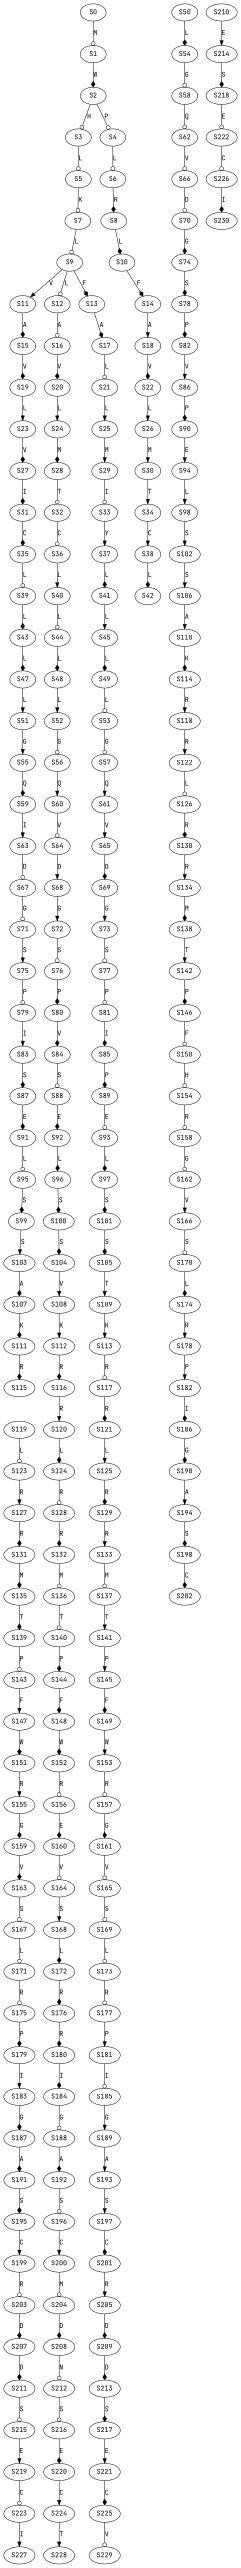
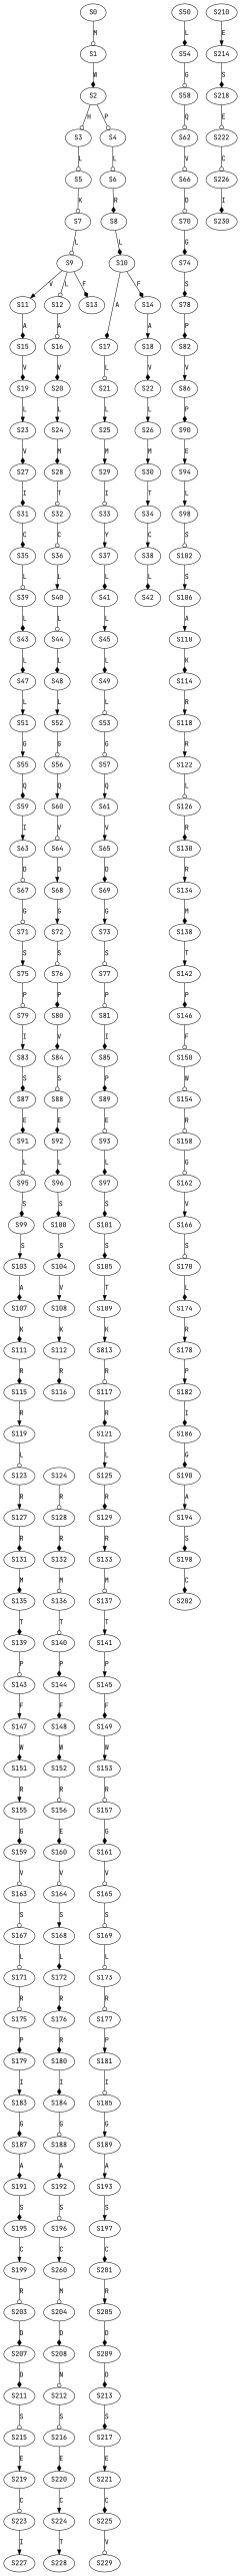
  strict digraph {
    fontname="JetBrains Mono"
    node [fontname="JetBrains Mono"]
    edge [arrowhead=diamond fontname="JetBrains Mono"]
    S0
    S1
    S2
    S3
    S4
    S5
    S6
    S7
    S8
    S9
    S10
    S11
    S12
    S13
    S14
    S15
    S16
    S17
    S18
    S19
    S20
    S21
    S22
    S23
    S24
    S25
    S26
    S27
    S28
    S29
    S30
    S31
    S32
    S33
    S34
    S35
    S36
    S37
    S38
    S39
    S40
    S41
    S42
    S43
    S44
    S45
    S47
    S48
    S49
    S51
    S52
    S53
    S50
    S54
    S55
    S56
    S57
    S58
    S59
    S60
    S61
    S62
    S63
    S64
    S65
    S66
    S67
    S68
    S69
    S70
    S71
    S72
    S73
    S74
    S75
    S76
    S77
    S78
    S79
    S80
    S81
    S82
    S83
    S84
    S85
    S86
    S87
    S88
    S89
    S90
    S91
    S92
    S93
    S94
    S95
    S96
    S97
    S98
    S99
    S100
    S101
    S102
    S103
    S104
    S105
    S106
    S107
    S108
    S109
    S110
    S111
    S112
-   S113
+   S113 [label=S813]
    S114
    S115
    S116
    S117
    S118
    S119
-   S120
    S121
    S122
    S123
    S124
    S125
    S126
    S127
    S128
    S129
    S130
    S131
    S132
    S133
    S134
    S135
    S136
    S137
    S138
    S139
    S140
    S141
    S142
    S143
    S144
    S145
    S146
    S147
    S148
    S149
    S150
    S151
    S152
    S153
    S154
    S155
    S156
    S157
    S158
    S159
    S160
    S161
    S162
    S163
    S164
    S165
    S166
    S167
    S168
    S169
    S170
    S171
    S172
    S173
    S174
    S175
    S176
    S177
    S178
    S179
    S180
    S181
    S182
    S183
    S184
    S185
    S186
    S187
    S188
    S189
    S190
    S191
    S192
    S193
    S194
    S195
    S196
    S197
    S198
    S199
-   S200
+   S200 [label=S260]
    S201
    S202
    S203
    S204
    S205
    S207
    S208
    S209
    S211
    S212
    S213
    S210
    S214
    S215
    S216
    S217
    S218
    S219
    S220
    S221
    S222
    S223
    S224
    S225
    S226
    S227
    S228
    S229
    S230
    S0 -> S1 [arrowhead=odot label=M]
    S1 -> S2 [label=W]
    S2 -> S3 [arrowhead=odot label=H]
    S2 -> S4 [arrowhead=odot label=P]
    S3 -> S5 [arrowhead=odot label=L]
    S4 -> S6 [arrowhead=odot label=L]
    S5 -> S7 [arrowhead=odot label=K]
    S6 -> S8 [label=R]
    S7 -> S9 [arrowhead=odot label=L]
    S8 -> S10 [label=L]
    S9 -> S11 [arrowhead=normal label=V]
    S9 -> S12 [arrowhead=odot label=L]
    S9 -> S13 [label=F]
    S10 -> S14 [label=F]
    S11 -> S15 [label=A]
    S12 -> S16 [arrowhead=odot label=A]
-   S13 -> S17 [label=A]
+   S10 -> S17 [label=A]
    S14 -> S18 [arrowhead=normal label=A]
    S15 -> S19 [label=V]
    S16 -> S20 [label=V]
    S17 -> S21 [arrowhead=odot label=L]
    S18 -> S22 [label=V]
    S19 -> S23 [arrowhead=normal label=L]
    S20 -> S24 [arrowhead=normal label=L]
    S21 -> S25 [arrowhead=normal label=L]
    S22 -> S26 [arrowhead=normal label=L]
    S23 -> S27 [label=V]
    S24 -> S28 [label=M]
    S25 -> S29 [arrowhead=normal label=M]
    S26 -> S30 [arrowhead=normal label=M]
    S27 -> S31 [label=I]
    S28 -> S32 [arrowhead=odot label=T]
    S29 -> S33 [arrowhead=odot label=I]
    S30 -> S34 [arrowhead=normal label=T]
    S31 -> S35 [label=C]
    S32 -> S36 [arrowhead=odot label=C]
    S33 -> S37 [arrowhead=normal label=Y]
    S34 -> S38 [arrowhead=normal label=C]
    S35 -> S39 [arrowhead=odot label=L]
    S36 -> S40 [arrowhead=normal label=L]
    S37 -> S41 [label=L]
    S38 -> S42 [label=L]
    S39 -> S43 [label=L]
    S40 -> S44 [arrowhead=odot label=L]
    S41 -> S45 [arrowhead=normal label=L]
    S43 -> S47 [label=L]
    S44 -> S48 [label=L]
    S45 -> S49 [label=L]
    S47 -> S51 [arrowhead=normal label=L]
    S48 -> S52 [arrowhead=normal label=L]
    S49 -> S53 [arrowhead=odot label=L]
    S51 -> S55 [arrowhead=normal label=G]
    S52 -> S56 [arrowhead=odot label=G]
    S53 -> S57 [arrowhead=odot label=G]
    S50 -> S54 [label=L]
    S54 -> S58 [arrowhead=odot label=G]
    S55 -> S59 [label=Q]
    S56 -> S60 [arrowhead=normal label=Q]
    S57 -> S61 [arrowhead=normal label=Q]
    S58 -> S62 [arrowhead=odot label=Q]
    S59 -> S63 [arrowhead=normal label=I]
    S60 -> S64 [arrowhead=odot label=V]
    S61 -> S65 [arrowhead=normal label=V]
    S62 -> S66 [arrowhead=odot label=V]
    S63 -> S67 [arrowhead=odot label=D]
    S64 -> S68 [arrowhead=normal label=D]
    S65 -> S69 [label=D]
    S66 -> S70 [arrowhead=odot label=D]
    S67 -> S71 [arrowhead=odot label=G]
    S68 -> S72 [arrowhead=normal label=G]
    S69 -> S73 [arrowhead=normal label=G]
    S70 -> S74 [label=G]
    S71 -> S75 [arrowhead=normal label=S]
    S72 -> S76 [arrowhead=odot label=S]
    S73 -> S77 [arrowhead=odot label=S]
    S74 -> S78 [label=S]
    S75 -> S79 [arrowhead=odot label=P]
    S76 -> S80 [label=P]
    S77 -> S81 [arrowhead=odot label=P]
    S78 -> S82 [label=P]
    S79 -> S83 [arrowhead=normal label=I]
    S80 -> S84 [label=V]
    S81 -> S85 [label=I]
    S82 -> S86 [arrowhead=normal label=V]
    S83 -> S87 [label=S]
    S84 -> S88 [arrowhead=odot label=S]
    S85 -> S89 [label=P]
    S86 -> S90 [label=P]
    S87 -> S91 [label=E]
    S88 -> S92 [label=E]
    S89 -> S93 [arrowhead=odot label=E]
    S90 -> S94 [arrowhead=normal label=E]
    S91 -> S95 [arrowhead=odot label=L]
    S92 -> S96 [label=L]
    S93 -> S97 [label=L]
    S94 -> S98 [arrowhead=normal label=L]
    S95 -> S99 [label=S]
    S96 -> S100 [label=S]
    S97 -> S101 [label=S]
-   S98 -> S102 [arrowhead=normal label=S]
+   S98 -> S102 [arrowhead=odot label=S]
    S99 -> S103 [arrowhead=normal label=S]
    S100 -> S104 [label=S]
    S101 -> S105 [label=S]
    S102 -> S106 [arrowhead=normal label=S]
    S103 -> S107 [label=A]
    S104 -> S108 [arrowhead=normal label=V]
    S105 -> S109 [arrowhead=normal label=T]
    S106 -> S110 [arrowhead=normal label=A]
    S107 -> S111 [label=K]
    S108 -> S112 [arrowhead=normal label=K]
    S109 -> S113 [arrowhead=normal label=K]
    S110 -> S114 [label=K]
    S111 -> S115 [label=R]
    S112 -> S116 [label=R]
    S113 -> S117 [arrowhead=odot label=R]
    S114 -> S118 [arrowhead=normal label=R]
-   S116 -> S120 [arrowhead=normal label=R]
+   S115 -> S119 [arrowhead=normal label=R]
    S117 -> S121 [label=R]
    S118 -> S122 [arrowhead=normal label=R]
    S119 -> S123 [arrowhead=odot label=L]
-   S120 -> S124 [label=L]
    S121 -> S125 [arrowhead=normal label=L]
    S122 -> S126 [arrowhead=odot label=L]
    S123 -> S127 [arrowhead=normal label=R]
    S124 -> S128 [arrowhead=odot label=R]
    S125 -> S129 [label=R]
    S126 -> S130 [label=R]
    S127 -> S131 [label=R]
    S128 -> S132 [label=R]
    S129 -> S133 [arrowhead=normal label=R]
    S130 -> S134 [arrowhead=normal label=R]
    S131 -> S135 [label=M]
    S132 -> S136 [arrowhead=odot label=M]
    S133 -> S137 [arrowhead=odot label=M]
    S134 -> S138 [label=M]
    S135 -> S139 [label=T]
    S136 -> S140 [arrowhead=odot label=T]
    S137 -> S141 [arrowhead=normal label=T]
    S138 -> S142 [arrowhead=normal label=T]
    S139 -> S143 [arrowhead=odot label=P]
    S140 -> S144 [label=P]
    S141 -> S145 [arrowhead=normal label=P]
    S142 -> S146 [label=P]
    S143 -> S147 [arrowhead=normal label=F]
    S144 -> S148 [label=F]
    S145 -> S149 [label=F]
    S146 -> S150 [arrowhead=odot label=F]
    S147 -> S151 [label=W]
    S148 -> S152 [label=W]
    S149 -> S153 [arrowhead=normal label=W]
-   S150 -> S154 [arrowhead=odot label=H]
+   S150 -> S154 [arrowhead=odot label=W]
    S151 -> S155 [arrowhead=normal label=R]
    S152 -> S156 [arrowhead=odot label=R]
    S153 -> S157 [arrowhead=odot label=R]
    S154 -> S158 [arrowhead=odot label=R]
    S155 -> S159 [label=G]
    S156 -> S160 [label=E]
    S157 -> S161 [label=G]
    S158 -> S162 [arrowhead=odot label=G]
-   S159 -> S163 [label=V]
+   S159 -> S163 [arrowhead=odot label=V]
    S160 -> S164 [arrowhead=odot label=V]
    S161 -> S165 [arrowhead=odot label=V]
    S162 -> S166 [arrowhead=normal label=V]
    S163 -> S167 [arrowhead=odot label=S]
    S164 -> S168 [arrowhead=normal label=S]
    S165 -> S169 [arrowhead=odot label=S]
    S166 -> S170 [arrowhead=odot label=S]
    S167 -> S171 [arrowhead=odot label=L]
    S168 -> S172 [label=L]
    S169 -> S173 [arrowhead=odot label=L]
    S170 -> S174 [label=L]
    S171 -> S175 [arrowhead=odot label=R]
    S172 -> S176 [label=R]
    S173 -> S177 [arrowhead=odot label=R]
    S174 -> S178 [arrowhead=normal label=R]
    S175 -> S179 [label=P]
    S176 -> S180 [label=R]
    S177 -> S181 [arrowhead=normal label=P]
    S178 -> S182 [arrowhead=normal label=P]
    S179 -> S183 [arrowhead=normal label=I]
    S180 -> S184 [label=I]
    S181 -> S185 [arrowhead=odot label=I]
    S182 -> S186 [label=I]
    S183 -> S187 [label=G]
    S184 -> S188 [arrowhead=odot label=G]
    S185 -> S189 [arrowhead=normal label=G]
    S186 -> S190 [label=G]
    S187 -> S191 [label=A]
    S188 -> S192 [label=A]
    S189 -> S193 [arrowhead=normal label=A]
    S190 -> S194 [arrowhead=normal label=A]
    S191 -> S195 [label=S]
    S192 -> S196 [arrowhead=odot label=S]
    S193 -> S197 [arrowhead=normal label=S]
    S194 -> S198 [label=S]
    S195 -> S199 [arrowhead=normal label=C]
    S196 -> S200 [arrowhead=normal label=C]
    S197 -> S201 [label=C]
    S198 -> S202 [label=C]
    S199 -> S203 [arrowhead=odot label=R]
    S200 -> S204 [arrowhead=odot label=M]
    S201 -> S205 [arrowhead=normal label=R]
    S203 -> S207 [label=D]
    S204 -> S208 [label=D]
    S205 -> S209 [label=D]
    S207 -> S211 [label=D]
    S208 -> S212 [arrowhead=odot label=N]
    S209 -> S213 [label=D]
    S211 -> S215 [arrowhead=odot label=S]
    S212 -> S216 [arrowhead=odot label=S]
    S213 -> S217 [label=S]
    S210 -> S214 [arrowhead=normal label=E]
    S214 -> S218 [label=S]
    S215 -> S219 [arrowhead=normal label=E]
    S216 -> S220 [label=E]
    S217 -> S221 [arrowhead=normal label=E]
    S218 -> S222 [arrowhead=odot label=E]
    S219 -> S223 [arrowhead=odot label=C]
    S220 -> S224 [arrowhead=normal label=C]
    S221 -> S225 [label=C]
    S222 -> S226 [arrowhead=odot label=C]
    S223 -> S227 [arrowhead=normal label=I]
    S224 -> S228 [arrowhead=normal label=T]
    S225 -> S229 [arrowhead=odot label=V]
    S226 -> S230 [label=I]
  }
